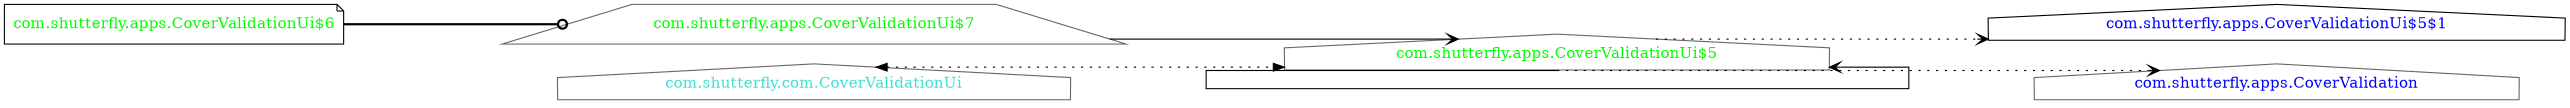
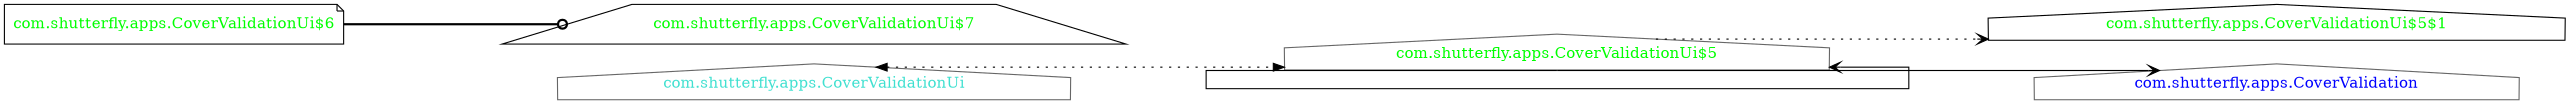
  digraph {
    concentrate=true
    rankdir=LR
    ranksep=2.0
    splines=ortho
    node [color=gray40 fontcolor=green shape=house]
    edge [arrowhead=vee style=solid]
    "com.shutterfly.apps.CoverValidationUi$5"
-   "com.shutterfly.apps.CoverValidationUi$5$1" [color=black fontcolor=blue]
+   "com.shutterfly.apps.CoverValidationUi$5$1" [color=black]
    "com.shutterfly.apps.CoverValidation" [fontcolor=blue]
    "com.shutterfly.apps.CoverValidationUi$6" [color=black shape=note]
-   "com.shutterfly.apps.CoverValidationUi$7" [shape=trapezium]
-   "com.shutterfly.apps.CoverValidationUi" [fontcolor=turquoise label="com.shutterfly.com.CoverValidationUi"]
+   "com.shutterfly.apps.CoverValidationUi$7" [color=black shape=trapezium]
+   "com.shutterfly.apps.CoverValidationUi" [fontcolor=turquoise]
    "com.shutterfly.apps.CoverValidationUi$5" -> "com.shutterfly.apps.CoverValidationUi$5"
    "com.shutterfly.apps.CoverValidationUi$5" -> "com.shutterfly.apps.CoverValidationUi$5$1" [style=dotted]
-   "com.shutterfly.apps.CoverValidationUi$5" -> "com.shutterfly.apps.CoverValidation" [style=dotted]
+   "com.shutterfly.apps.CoverValidationUi$5" -> "com.shutterfly.apps.CoverValidation"
    "com.shutterfly.apps.CoverValidationUi$6" -> "com.shutterfly.apps.CoverValidationUi$7" [arrowhead=odot style=bold]
-   "com.shutterfly.apps.CoverValidationUi$7" -> "com.shutterfly.apps.CoverValidationUi$5"
    "com.shutterfly.apps.CoverValidationUi" -> "com.shutterfly.apps.CoverValidationUi$5" [dir=both style=dotted arrowhead=""]
  }
